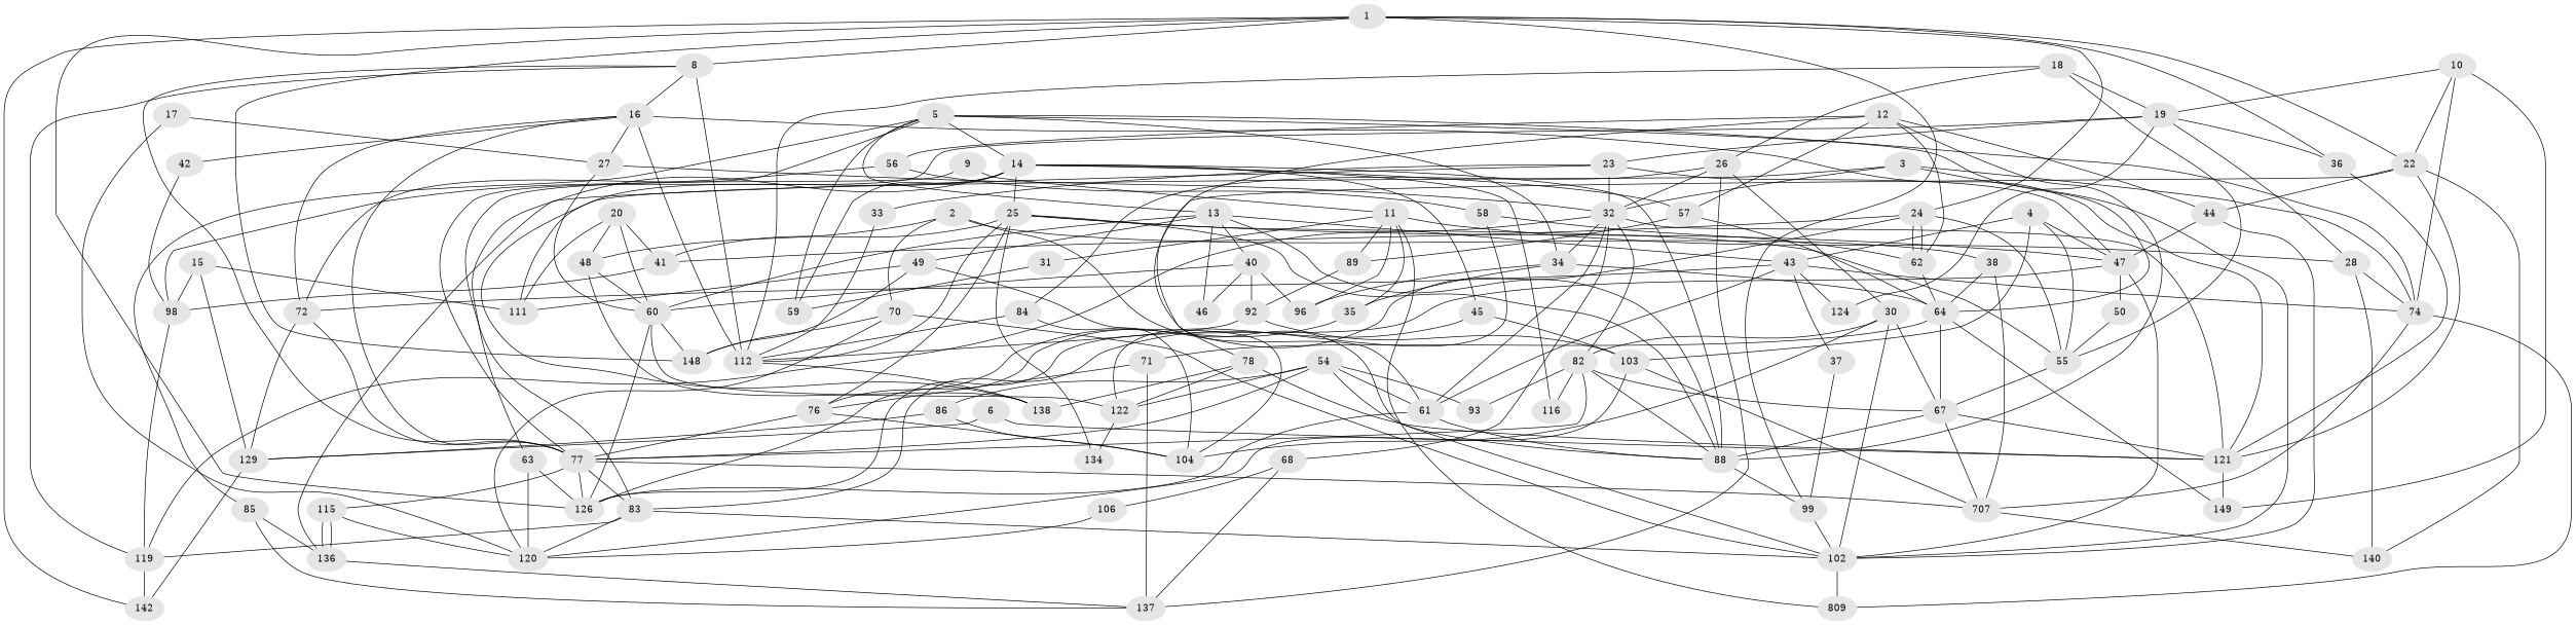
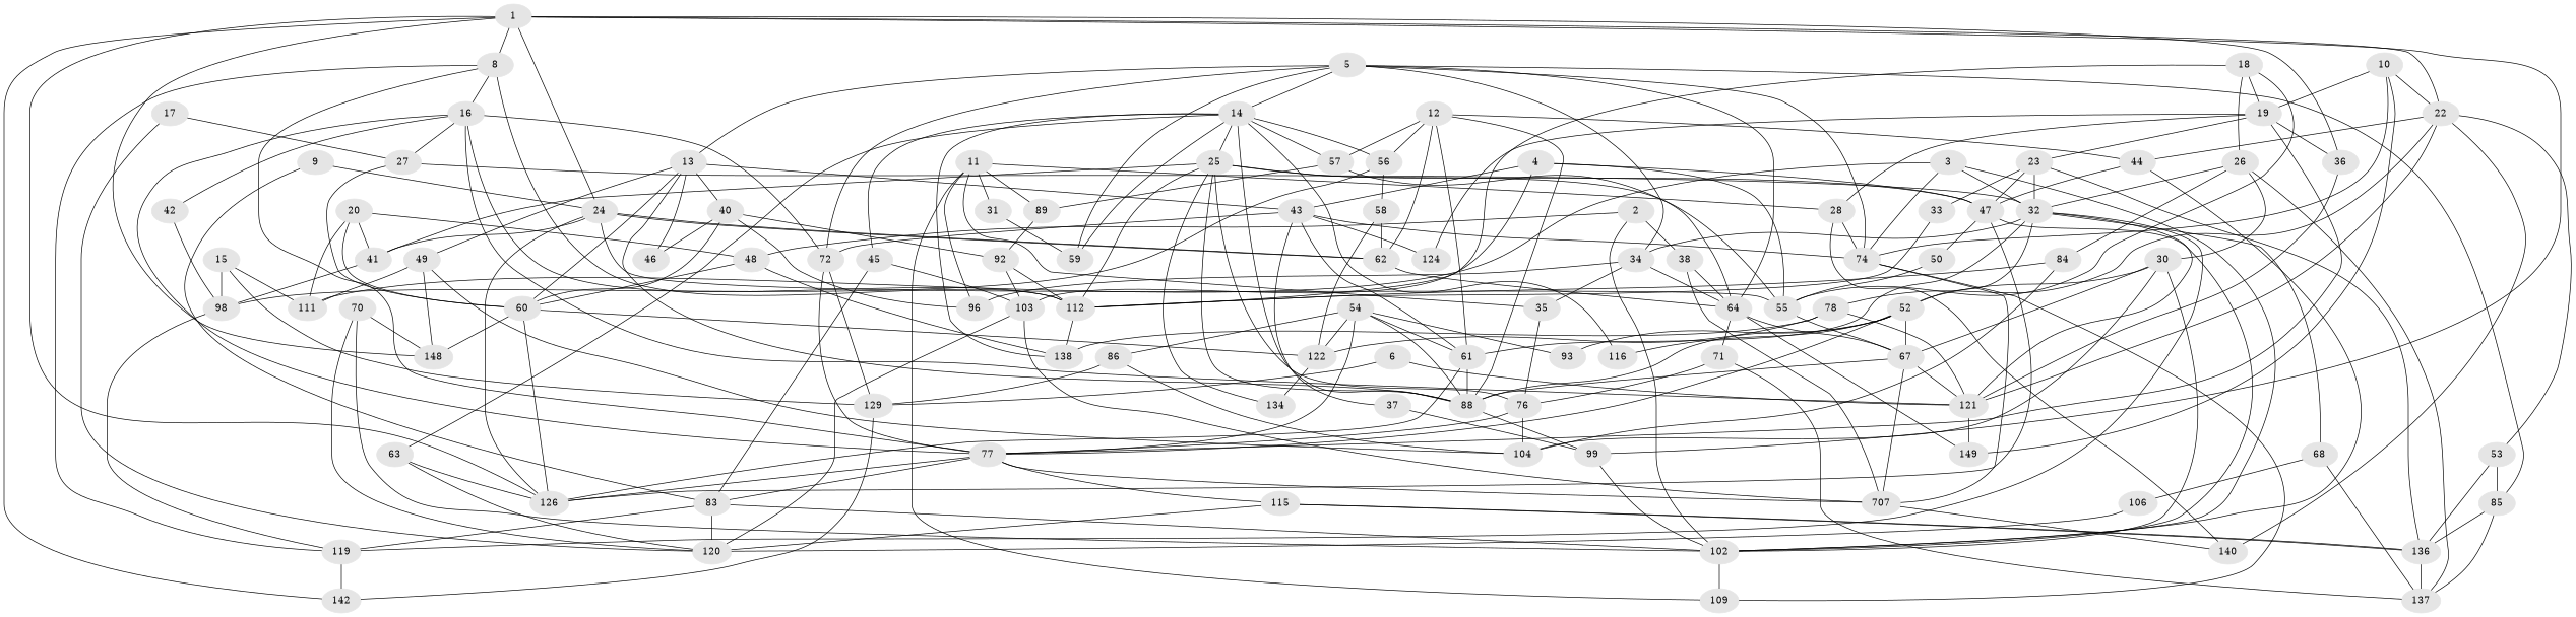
  graph {
    fontname="DejaVu Serif"
    node [color=gray90 fontname="DejaVu Serif" style=filled]
    edge [fontname="DejaVu Serif"]
    1 [super="+7"]
    8 [super="+39"]
    22 [super="+73"]
    24 [super="+105"]
    36
    99
    126 [super="+132"]
    142
    148
    16 [super="+80"]
    77 [super="+145"]
    112 [super="+128"]
    119 [super="+130"]
    121 [super="+133"]
    44
+   53
    78
    140
    55
    62 [super="+90"]
    41
    102 [super="+125"]
    2 [super="+91"]
    38 [super="+108"]
    48
    70
    64 [super="+81"]
    n28 [label=707]
    60 [super="+94"]
    138
    120
-   109 [label=809]
+   109
    3 [super="+95"]
    32 [super="+101"]
    74 [super="+75"]
    111
    34 [super="+114"]
    61 [super="+146"]
-   52 [super="+131" label=82]
+   52 [super="+131"]
    68
    43 [super="+65"]
    72 [super="+82"]
    124
    n44 [label=37]
    4
    47 [super="+118"]
    103
    50
    67 [super="+87"]
    5 [super="+117"]
    13 [super="+123"]
    14 [super="+69"]
    59
    85
    88 [super="+135"]
    40 [super="+51"]
    46
    49
    56
    57
    25 [super="+113"]
    45
    63
    116
    35
    96
    149
    71
    129
    136
    137
    6
    27 [super="+37"]
    42
    83 [super="+110"]
    115
    9
    10 [super="+127"]
    19 [super="+21"]
    28
    23 [super="+66"]
    11 [super="+143"]
    31
    89
    76 [super="+79"]
    92
    12 [super="+29"]
    98
    58
    104
    122 [super="+147"]
    134
    15
    17
    18 [super="+139"]
    26 [super="+100"]
    30 [super="+144"]
    84
    33
    20
    93
    106
    54 [super="+141"]
    86
    1 -- 8
    1 -- 22
    1 -- 24
    1 -- 36
    1 -- 99
    1 -- 126
    1 -- 142
    1 -- 148
    8 -- 16
    8 -- 77
    8 -- 112 [weight=2]
    8 -- 119
    22 -- 121
    22 -- 44
+   22 -- 53
    22 -- 78
    22 -- 140
    24 -- 126
    24 -- 55
    24 -- 62
    24 -- 62
    24 -- 41
    36 -- 121
    99 -- 102
    16 -- 77
    16 -- 112 [weight=2]
    16 -- 121
    16 -- 72
    16 -- 27
    16 -- 42
    77 -- 126
    77 -- n28
    77 -- 83 [weight=2]
    77 -- 115
    112 -- 138
    119 -- 142
    121 -- 149
    44 -- 102
    44 -- 47
+   53 -- 85
+   53 -- 136
    78 -- 121
    78 -- 138
    78 -- 122
    55 -- 67
    62 -- 64
    41 -- 98
    102 -- 109
    2 -- 102
    2 -- 38
    2 -- 48
-   2 -- 70
    38 -- 64
    38 -- n28
    48 -- 60
    48 -- 138
    70 -- 148
    70 -- 102
    70 -- 120
    64 -- 67
    64 -- 149
    64 -- 71
    n28 -- 140
    60 -- 126
    60 -- 148
    60 -- 122
    3 -- 102
    3 -- 32
    3 -- 74
    3 -- 111
    32 -- 119
    32 -- 121
    32 -- 34
    32 -- 61
    32 -- 52
    32 -- 68
    74 -- n28
    74 -- 109
    34 -- 64
    34 -- 35
    34 -- 96
    61 -- 126
    61 -- 88
    52 -- 77
    52 -- 67
    52 -- 88
    52 -- 116
    52 -- 93
    68 -- 137
    68 -- 106
    43 -- 74
    43 -- 61
    43 -- 72
    43 -- 124
    43 -- n44
    72 -- 77
    72 -- 129
    n44 -- 99
    4 -- 55
    4 -- 43
    4 -- 47
    4 -- 103
    47 -- 126
    47 -- 102
    47 -- 50
    103 -- n28
    103 -- 120
    50 -- 55
    67 -- 121
    67 -- n28
    67 -- 88
    5 -- 64
    5 -- 74
    5 -- 34
    5 -- 72
    5 -- 13
    5 -- 14
    5 -- 59
    5 -- 85
    13 -- 60
    13 -- 43
    13 -- 88
    13 -- 40
    13 -- 46
    13 -- 49
    14 -- 138
    14 -- 59
    14 -- 88
+   14 -- 56
    14 -- 57
    14 -- 25
    14 -- 45
    14 -- 63
    14 -- 116
    85 -- 136
    85 -- 137
    88 -- 99
    40 -- 60
    40 -- 46
    40 -- 96
    40 -- 92
    49 -- 148
    49 -- 111
    49 -- 104
    56 -- 98
    56 -- 58
    57 -- 64
    57 -- 89
    25 -- 112
    25 -- 55
    25 -- 41
    25 -- 47
    25 -- 88
    25 -- 76
    25 -- 134
    45 -- 103
    45 -- 83
    63 -- 126
    63 -- 120
    35 -- 76
    71 -- 137
    71 -- 76
    129 -- 142
    136 -- 137
    6 -- 121
    6 -- 129
    27 -- 60
    27 -- 32
    42 -- 98
    83 -- 119
    83 -- 102
    83 -- 120
    115 -- 120
    115 -- 136
    115 -- 136
-   9 -- 11
+   9 -- 24
    9 -- 83
    10 -- 22
    10 -- 74
    10 -- 149
    10 -- 19
    19 -- 36
    19 -- 77 [weight=2]
    19 -- 124
    19 -- 28
    19 -- 23
    28 -- 140
    28 -- 74
    23 -- 32
    23 -- 47
    23 -- 136
    23 -- 33
    11 -- 109
    11 -- 35
    11 -- 96
    11 -- 28
    11 -- 31
    11 -- 89
    31 -- 59
    89 -- 92
    76 -- 77
    76 -- 104
    92 -- 112
    92 -- 103
    12 -- 44
    12 -- 62
    12 -- 61
    12 -- 88
    12 -- 56
    12 -- 57
    98 -- 119
    58 -- 62
    58 -- 122
    122 -- 134
    15 -- 111
    15 -- 129
    15 -- 98
    17 -- 120
    17 -- 27
    18 -- 112
    18 -- 55
    18 -- 19
    18 -- 26
    26 -- 32
    26 -- 137
    26 -- 30
    26 -- 84
    30 -- 102
    30 -- 52
    30 -- 67
    30 -- 104
    84 -- 112
    84 -- 104
    33 -- 112
    20 -- 41
    20 -- 48
    20 -- 60
    20 -- 111
    106 -- 120
    54 -- 77
    54 -- 61
    54 -- 88
    54 -- 122
    54 -- 93
    54 -- 86
    86 -- 129
    86 -- 104
  }
